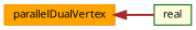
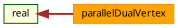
  digraph {
    rankdir=LR
    fontname="Noto Sans"
    node [fontname="Noto Sans" fontsize=10 shape=record style=filled]
    n1 [color=darkgreen fillcolor=lightyellow fontcolor=black height=0.2 label=real width=0.4]
    n2 [color=darkorange height=0.2 label=parallelDualVertex width=0.4 fillcolor=orange]
-   n2 -> n1 [color=brown dir=back fontname="Noto Sans" fontsize=10 labelfontname=Helvetica labelfontsize=10 style=bold]
+   n1 -> n2 [color=brown dir=back fontname="Noto Sans" fontsize=10 labelfontname=Helvetica labelfontsize=10 style=bold]
  }
